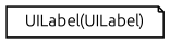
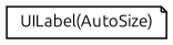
  digraph {
    rankdir=LR
    fontname=Ubuntu
-   n1 [color=black fillcolor=white fontname=Ubuntu fontsize=10 height=0.2 label="UILabel(UILabel)" shape=note style=filled width=0.4]
+   n1 [color=black fillcolor=white fontname=Ubuntu fontsize=10 height=0.2 label="UILabel(AutoSize)" shape=note style=filled width=0.4]
  }
